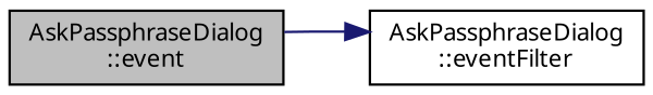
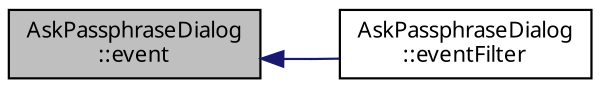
  digraph {
    rankdir=LR
    fontname="Noto Sans"
    node [color=black fontname="Noto Sans" fontsize=10 shape=record style=filled]
    n1 [fillcolor=grey75 fontcolor=black height=0.2 label="AskPassphraseDialog\l::event" width=0.4]
    n2 [fillcolor=white height=0.2 label="AskPassphraseDialog\l::eventFilter" width=0.4]
-   n2 -> n1 [color=midnightblue dir=back fontname="Noto Sans" fontsize=10 labelfontname=Helvetica labelfontsize=10 style=solid]
+   n1 -> n2 [color=midnightblue dir=back fontname="Noto Sans" fontsize=10 labelfontname=Helvetica labelfontsize=10 style=solid]
  }
